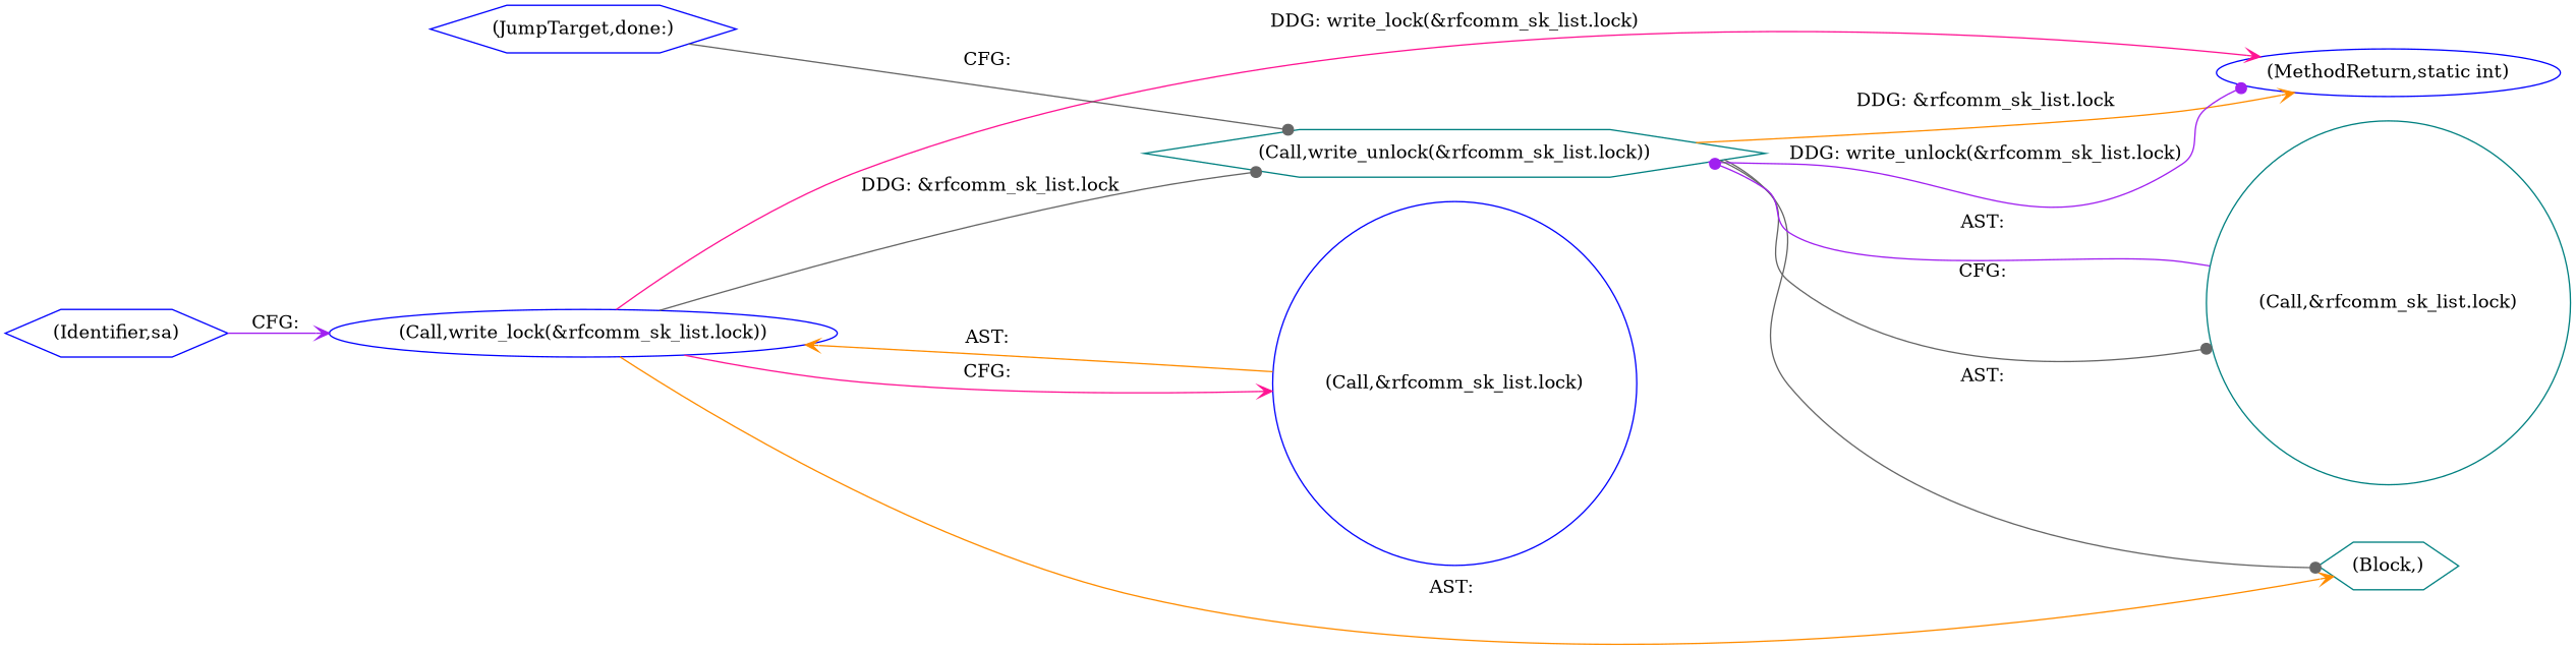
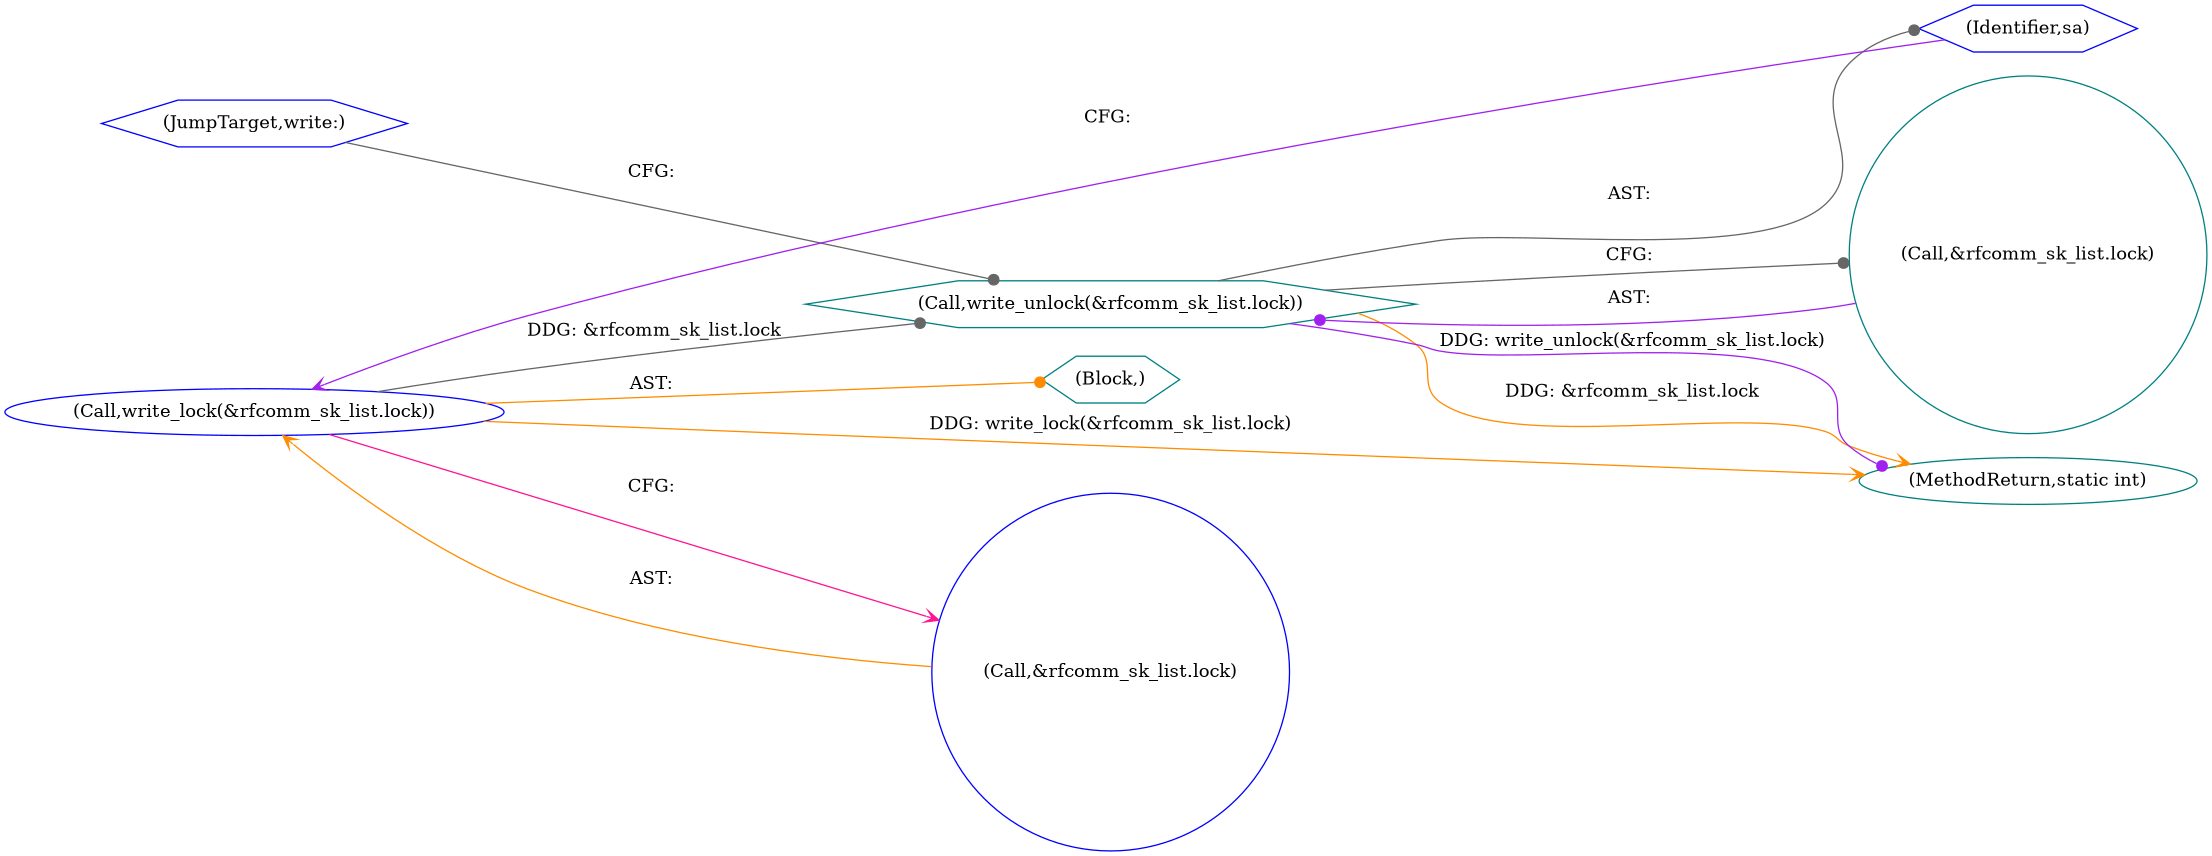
  digraph {
    rankdir=LR
    node [color=blue shape=hexagon]
    edge [arrowhead=dot color=gray40]
    n1 [label="(Call,write_lock(&rfcomm_sk_list.lock))" shape=ellipse]
    n2 [color=teal label="(Call,write_unlock(&rfcomm_sk_list.lock))"]
    n3 [color=teal label="(Block,)"]
    n4 [label="(Call,&rfcomm_sk_list.lock)" shape=circle]
-   n5 [label="(MethodReturn,static int)" shape=ellipse]
+   n5 [color=teal label="(MethodReturn,static int)" shape=ellipse]
    n6 [color=teal label="(Call,&rfcomm_sk_list.lock)" shape=circle]
-   n7 [label="(JumpTarget,done:)"]
+   n7 [label="(JumpTarget,write:)"]
    n8 [label="(Identifier,sa)"]
    n1 -> n2 [label="DDG: &rfcomm_sk_list.lock"]
-   n1 -> n3 [arrowhead=vee color=darkorange label="AST: "]
+   n1 -> n3 [color=darkorange label="AST: "]
    n1 -> n4 [arrowhead=vee color=deeppink label="CFG: "]
-   n1 -> n5 [arrowhead=vee color=deeppink label="DDG: write_lock(&rfcomm_sk_list.lock)"]
-   n2 -> n3 [label="AST: "]
+   n1 -> n5 [arrowhead=vee color=darkorange label="DDG: write_lock(&rfcomm_sk_list.lock)"]
+   n2 -> n8 [label="AST: "]
    n2 -> n5 [arrowhead=vee color=darkorange label="DDG: &rfcomm_sk_list.lock"]
    n2 -> n5 [color=purple label="DDG: write_unlock(&rfcomm_sk_list.lock)"]
    n2 -> n6 [label="CFG: "]
    n4 -> n1 [arrowhead=vee color=darkorange label="AST: "]
    n6 -> n2 [color=purple label="AST: "]
    n7 -> n2 [label="CFG: "]
    n8 -> n1 [arrowhead=vee color=purple label="CFG: "]
  }
